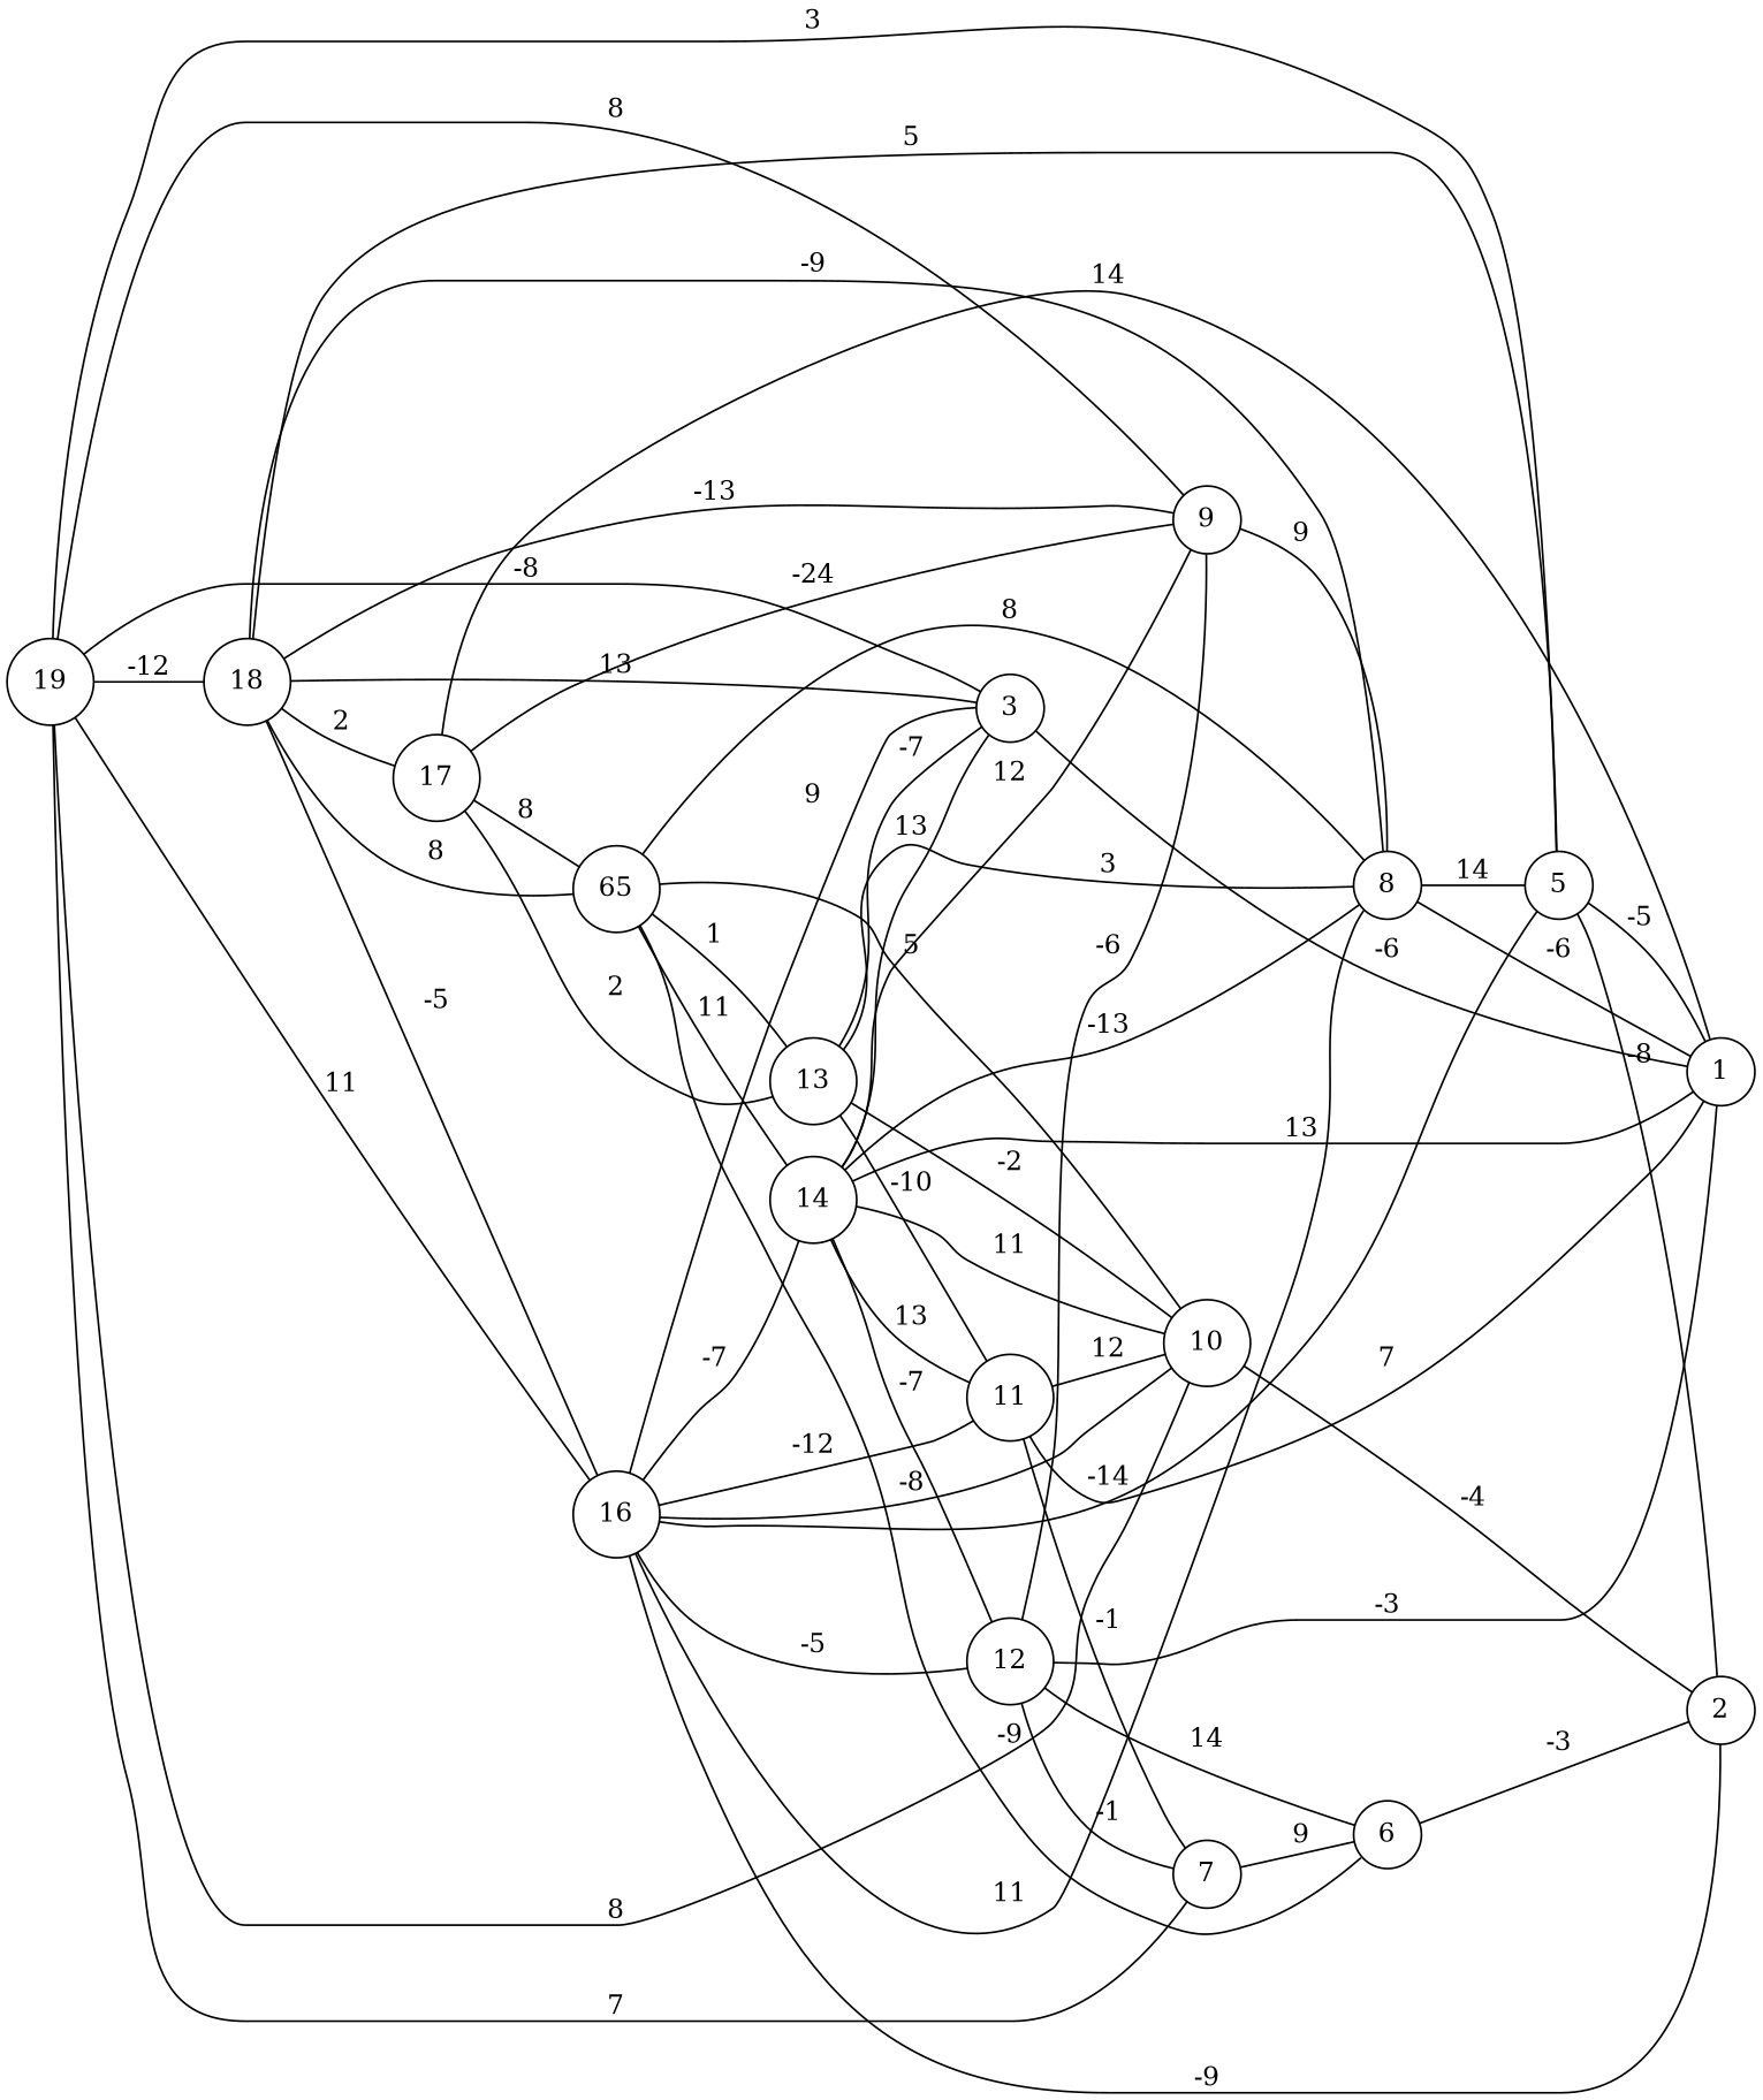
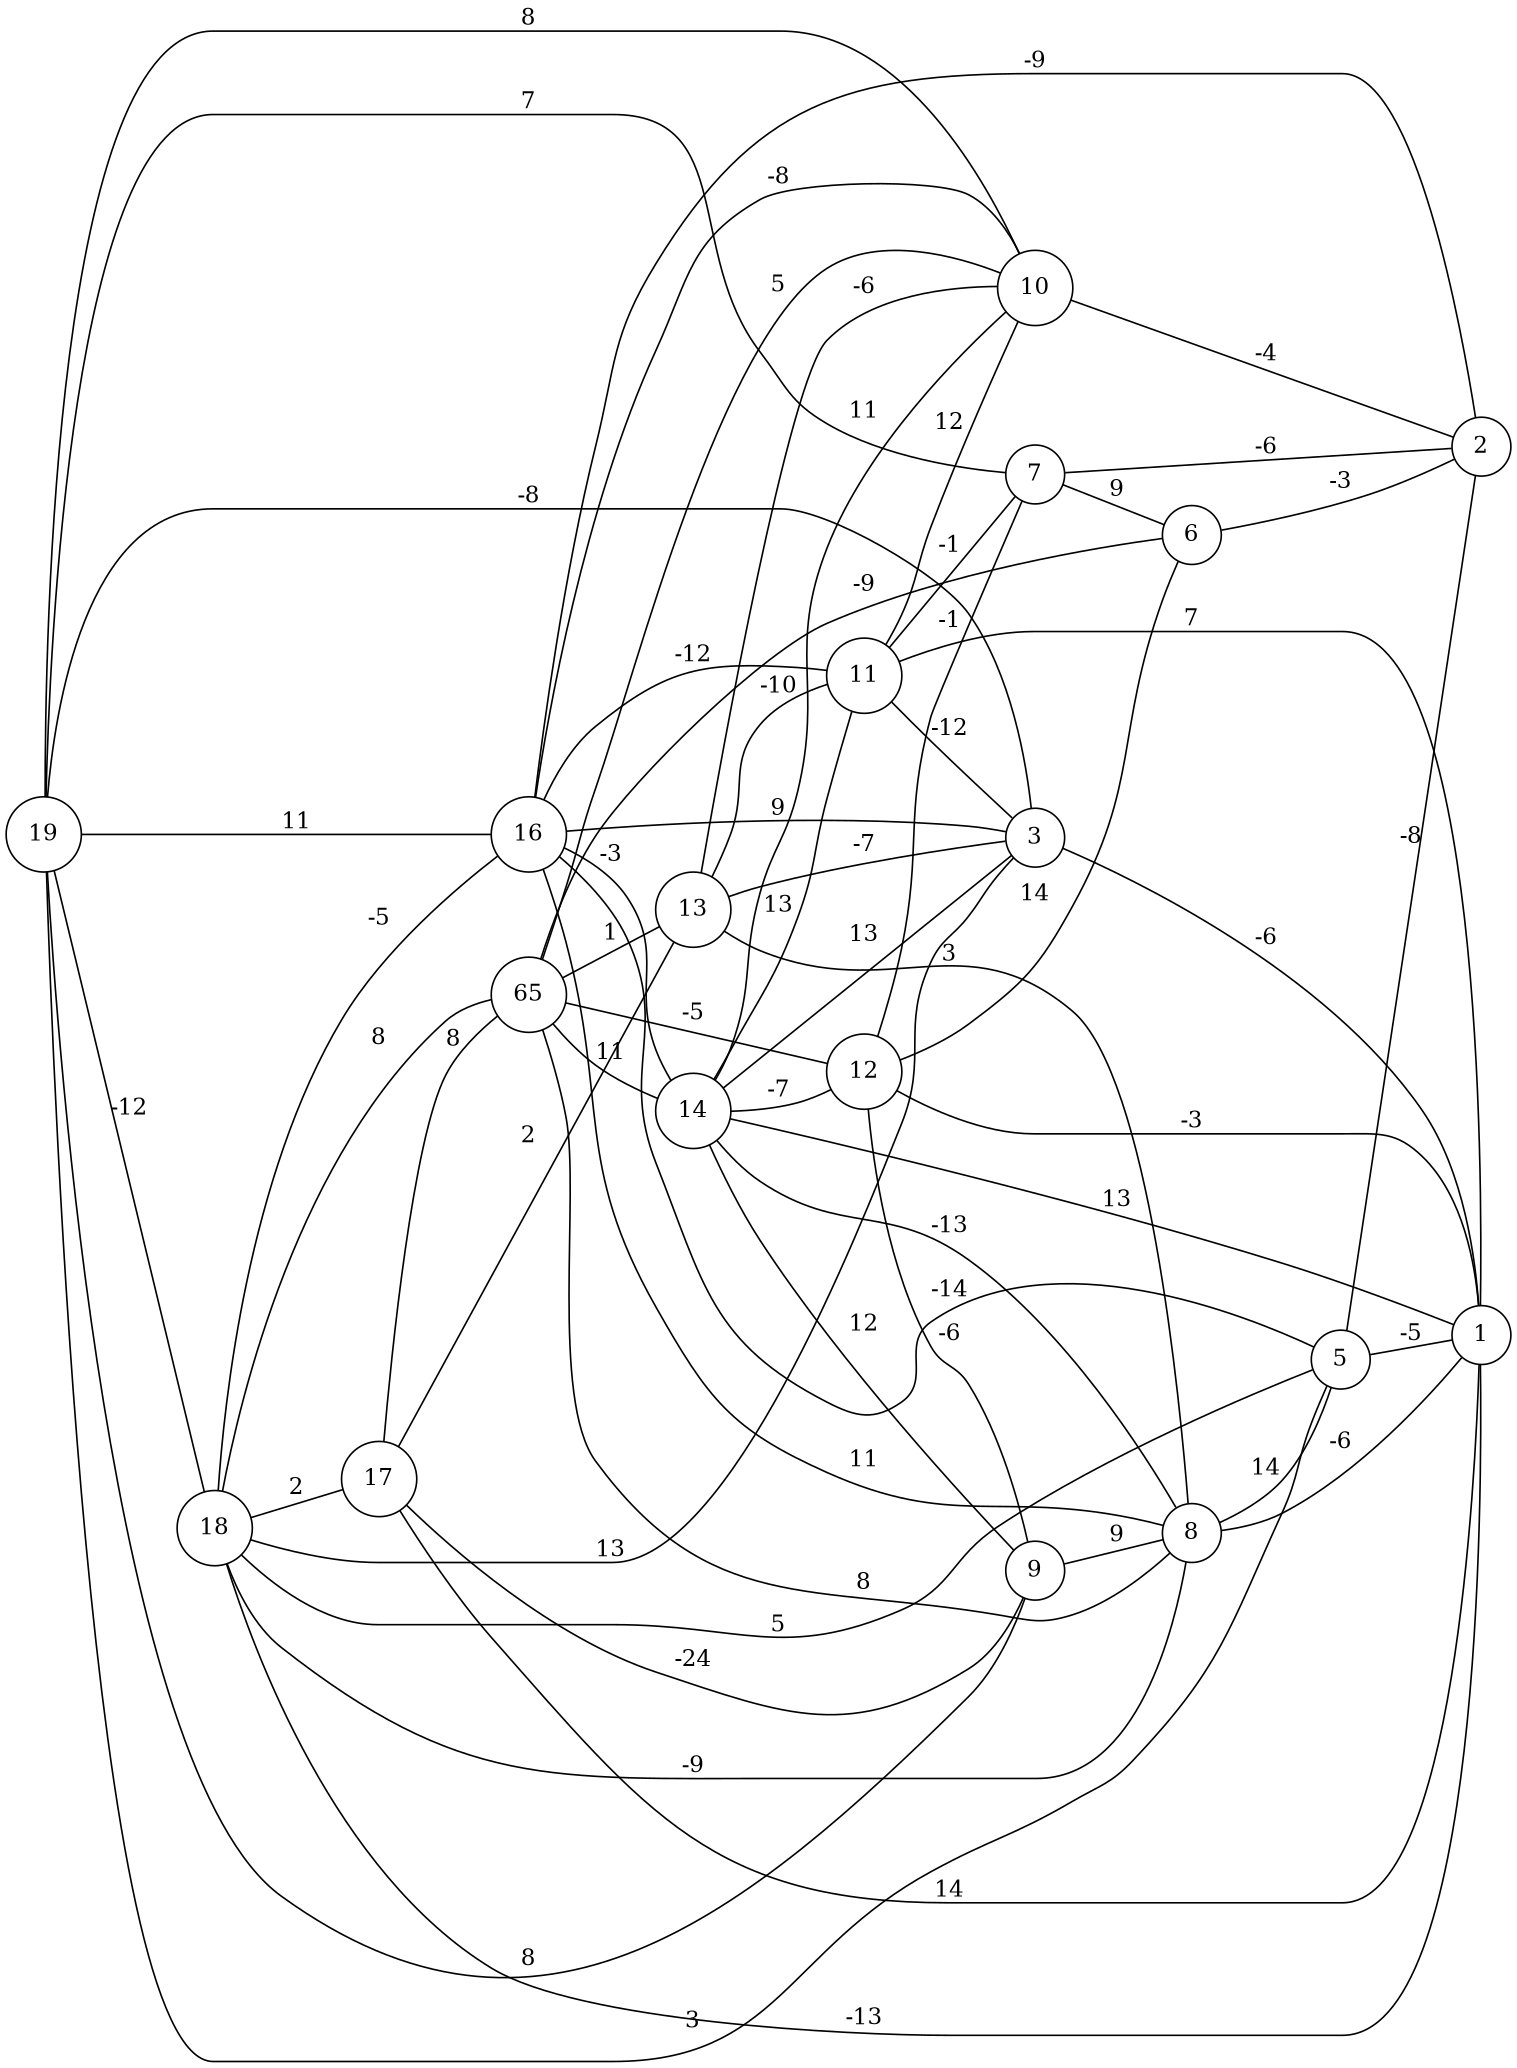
  graph {
    fontname="Helvetica,Arial,sans-serif"
    rankdir=LR
    node [shape=circle]
    19
    3
    5
    7
    9
    10
    16
    18
    1
    2
    6
    8
    11
    12
    14
    n16 [label=65]
    17
    13
    19 -- 3 [label=-8]
    19 -- 5 [label=3]
    19 -- 7 [label=7]
    19 -- 9 [label=8]
    19 -- 10 [label=8]
    19 -- 16 [label=11]
    19 -- 18 [label=-12]
    3 -- 1 [label=-6]
    5 -- 1 [label=-5]
    5 -- 2 [label=-8]
+   7 -- 2 [label=-6]
    7 -- 6 [label=9]
    9 -- 8 [label=9]
    10 -- 2 [label=-4]
    16 -- 3 [label=9]
    16 -- 5 [label=-14]
    16 -- 10 [label=-8]
    16 -- 2 [label=-9]
    16 -- 8 [label=11]
    16 -- 11 [label=-12]
-   16 -- 12 [label=-5]
-   16 -- 14 [label=-7]
+   n16 -- 12 [label=-5]
+   16 -- 14 [label=-3]
    18 -- 3 [label=13]
    18 -- 5 [label=5]
-   18 -- 9 [label=-13]
+   18 -- 1 [label=-13]
    18 -- 16 [label=-5]
    18 -- 8 [label=-9]
    18 -- n16 [label=8]
    18 -- 17 [label=2]
    6 -- 2 [label=-3]
    8 -- 5 [label=14]
    8 -- 1 [label=-6]
+   11 -- 3 [label=-12]
    11 -- 7 [label=-1]
    11 -- 10 [label=12]
    11 -- 1 [label=7]
    12 -- 7 [label=-1]
    12 -- 9 [label=-6]
    12 -- 1 [label=-3]
    12 -- 6 [label=14]
    14 -- 3 [label=13]
    14 -- 9 [label=12]
    14 -- 10 [label=11]
    14 -- 1 [label=13]
    14 -- 8 [label=-13]
    14 -- 11 [label=13]
    14 -- 12 [label=-7]
    n16 -- 10 [label=5]
    n16 -- 6 [label=-9]
    n16 -- 8 [label=8]
    n16 -- 14 [label=11]
    n16 -- 13 [label=1]
    17 -- 9 [label=-24]
    17 -- 1 [label=14]
    17 -- n16 [label=8]
    17 -- 13 [label=2]
    13 -- 3 [label=-7]
-   13 -- 10 [label=-2]
+   13 -- 10 [label=-6]
    13 -- 8 [label=3]
    13 -- 11 [label=-10]
  }
